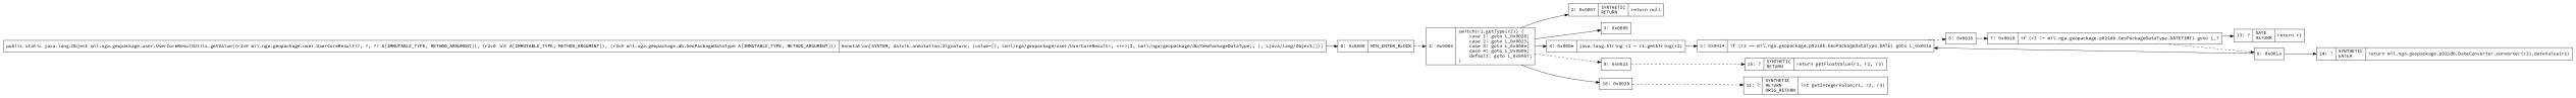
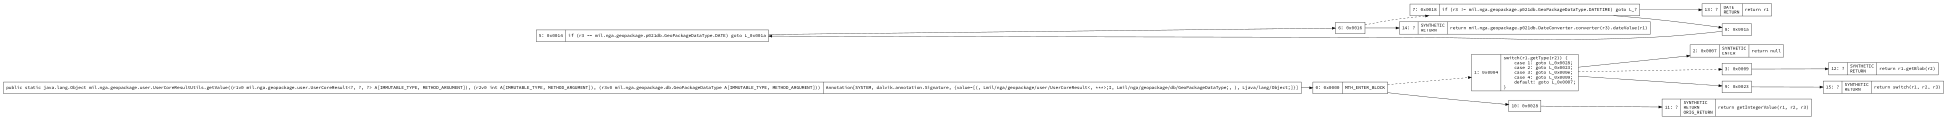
  digraph {
    fontname="Source Code Pro"
    rankdir=LR
    node [fontname="Source Code Pro" shape=record]
    edge [fontname="Source Code Pro"]
    n1 [label="{0\:\ 0x0000|MTH_ENTER_BLOCK\l}"]
    n2 [label="{1\:\ 0x0004|switch(r1.getType(r2)) \{\l    case 1: goto L_0x0028;\l    case 2: goto L_0x0023;\l    case 3: goto L_0x000e;\l    case 4: goto L_0x0009;\l    default: goto L_0x0007;\l\}\l}"]
-   n3 [label="{2\:\ 0x0007|SYNTHETIC\lRETURN\l|return null\l}"]
+   n3 [label="{2\:\ 0x0007|SYNTHETIC\lENTER\l|return null\l}"]
    n4 [label="{3\:\ 0x0009}"]
-   n5 [label="{4\:\ 0x000e|java.lang.String r1 = r1.getString(r2)\l}"]
    n6 [label="{9\:\ 0x0023}"]
    n7 [label="{10\:\ 0x0028}"]
+   n8 [label="{12\:\ ?|SYNTHETIC\lRETURN\l|return r1.getBlob(r2)\l}"]
    n9 [label="{5\:\ 0x0014|if (r3 == mil.nga.geopackage.p021db.GeoPackageDataType.DATE) goto L_0x001a\l}"]
-   n10 [label="{15\:\ ?|SYNTHETIC\lRETURN\l|return getFloatValue(r1, r2, r3)\l}"]
-   n11 [label="{11\:\ ?|SYNTHETIC\lRETURN\lORIG_RETURN\l|int getIntegerValue(r1, r2, r3)\l}"]
+   n10 [label="{15\:\ ?|SYNTHETIC\lRETURN\l|return switch(r1, r2, r3)\l}"]
+   n11 [label="{11\:\ ?|SYNTHETIC\lRETURN\lORIG_RETURN\l|return getIntegerValue(r1, r2, r3)\l}"]
    n12 [label="{6\:\ 0x0016}"]
    n13 [label="{7\:\ 0x0018|if (r3 != mil.nga.geopackage.p021db.GeoPackageDataType.DATETIME) goto L_?\l}"]
    n14 [label="{8\:\ 0x001a}"]
-   n15 [label="{14\:\ ?|SYNTHETIC\lENTER\l|return mil.nga.geopackage.p021db.DateConverter.converter(r3).dateValue(r1)\l}"]
+   n15 [label="{14\:\ ?|SYNTHETIC\lRETURN\l|return mil.nga.geopackage.p021db.DateConverter.converter(r3).dateValue(r1)\l}"]
    n16 [label="{13\:\ ?|DATE\lRETURN\l|return r1\l}"]
    n17 [label="{public static java.lang.Object mil.nga.geopackage.user.UserCoreResultUtils.getValue((r1v0 mil.nga.geopackage.user.UserCoreResult\<?, ?, ?\> A[IMMUTABLE_TYPE, METHOD_ARGUMENT]), (r2v0 int A[IMMUTABLE_TYPE, METHOD_ARGUMENT]), (r3v0 mil.nga.geopackage.db.GeoPackageDataType A[IMMUTABLE_TYPE, METHOD_ARGUMENT]))  | Annotation[SYSTEM, dalvik.annotation.Signature, \{value=[(, Lmil\/nga\/geopackage\/user\/UserCoreResult\<, ***\>;I, Lmil\/nga\/geopackage\/db\/GeoPackageDataType;, ), Ljava\/lang\/Object;]\}]\l}"]
    n1 -> n2 [style=dashed]
    n2 -> n3
-   n2 -> n4
-   n2 -> n5
-   n2 -> n6 [style=dashed]
-   n2 -> n7
-   n5 -> n9
-   n6 -> n10 [style=dashed]
-   n7 -> n11 [style=dashed]
-   n9 -> n12 [style=dashed]
-   n12 -> n13
-   n13 -> n14 [style=dashed]
+   n2 -> n4 [style=dashed]
+   n2 -> n6
+   n1 -> n7
+   n4 -> n8
+   n6 -> n10
+   n7 -> n11
+   n9 -> n12 [style=solid]
+   n12 -> n13 [style=dashed]
+   n13 -> n14 [style=solid]
    n13 -> n16
    n14 -> n9
-   n14 -> n15
+   n12 -> n15
    n17 -> n1
  }
